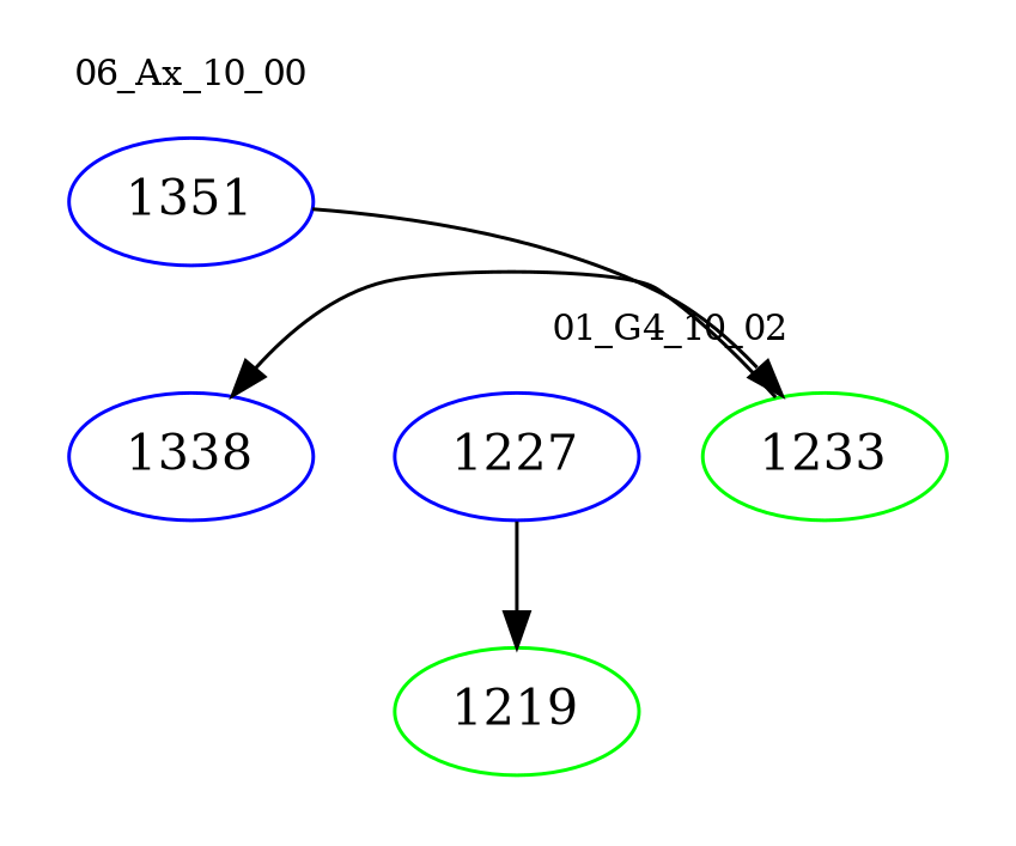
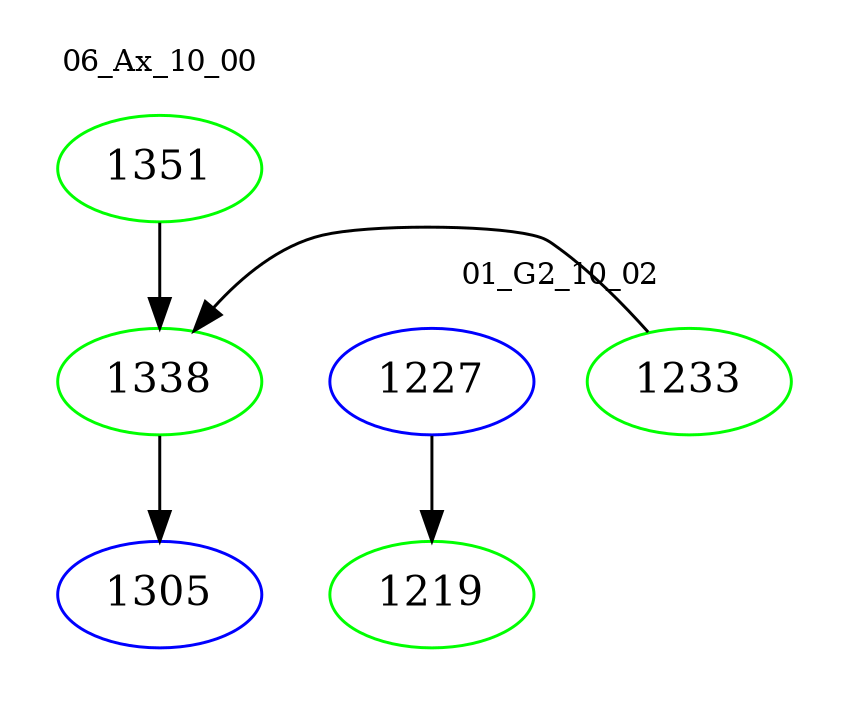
  digraph {
    node [color=green]
    edge [color=black]
-   n1 [color=blue label=1351]
-   n2 [color=blue label=1338]
+   n1 [label=1351]
+   n2 [label=1338]
+   n3 [color=blue label=1305]
    n4 [label=1233]
    n5 [color=blue label=1227]
    n6 [label=1219]
    subgraph cluster_1 {
      color=white
      fontsize=10
      label="06_Ax_10_00"
      n1
      n2
+     n3
    }
    subgraph cluster_2 {
      color=white
      fontsize=10
-     label="01_G4_10_02"
+     label="01_G2_10_02"
      n4
      n5
      n6
    }
-   n1 -> n4
+   n1 -> n2
+   n2 -> n3
    n4 -> n2
    n5 -> n6
  }
